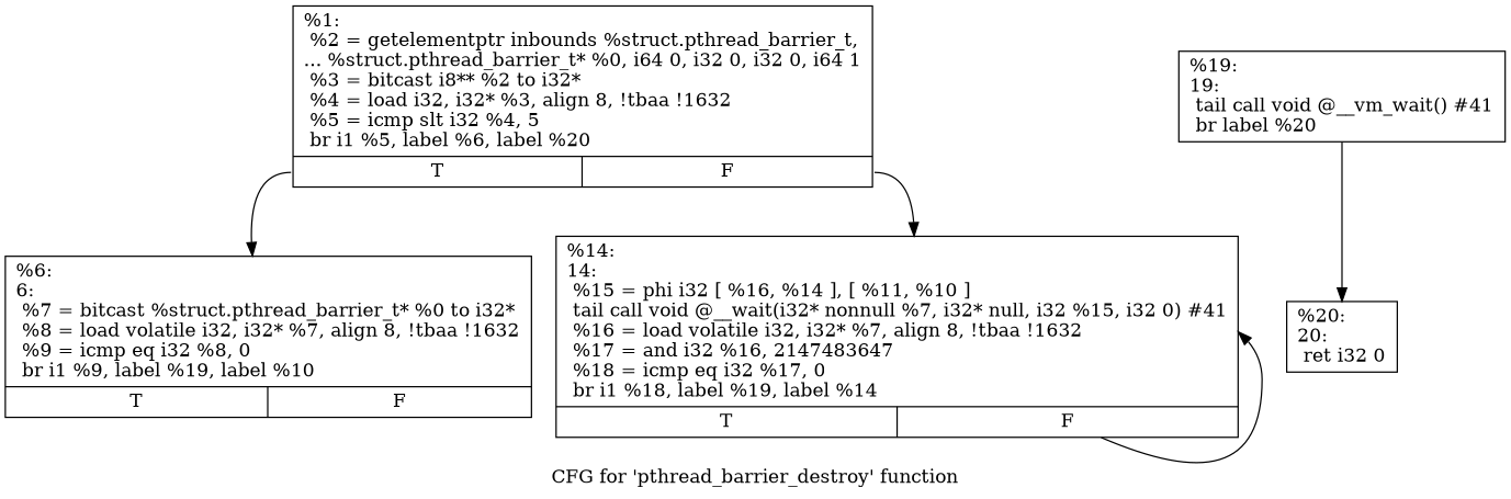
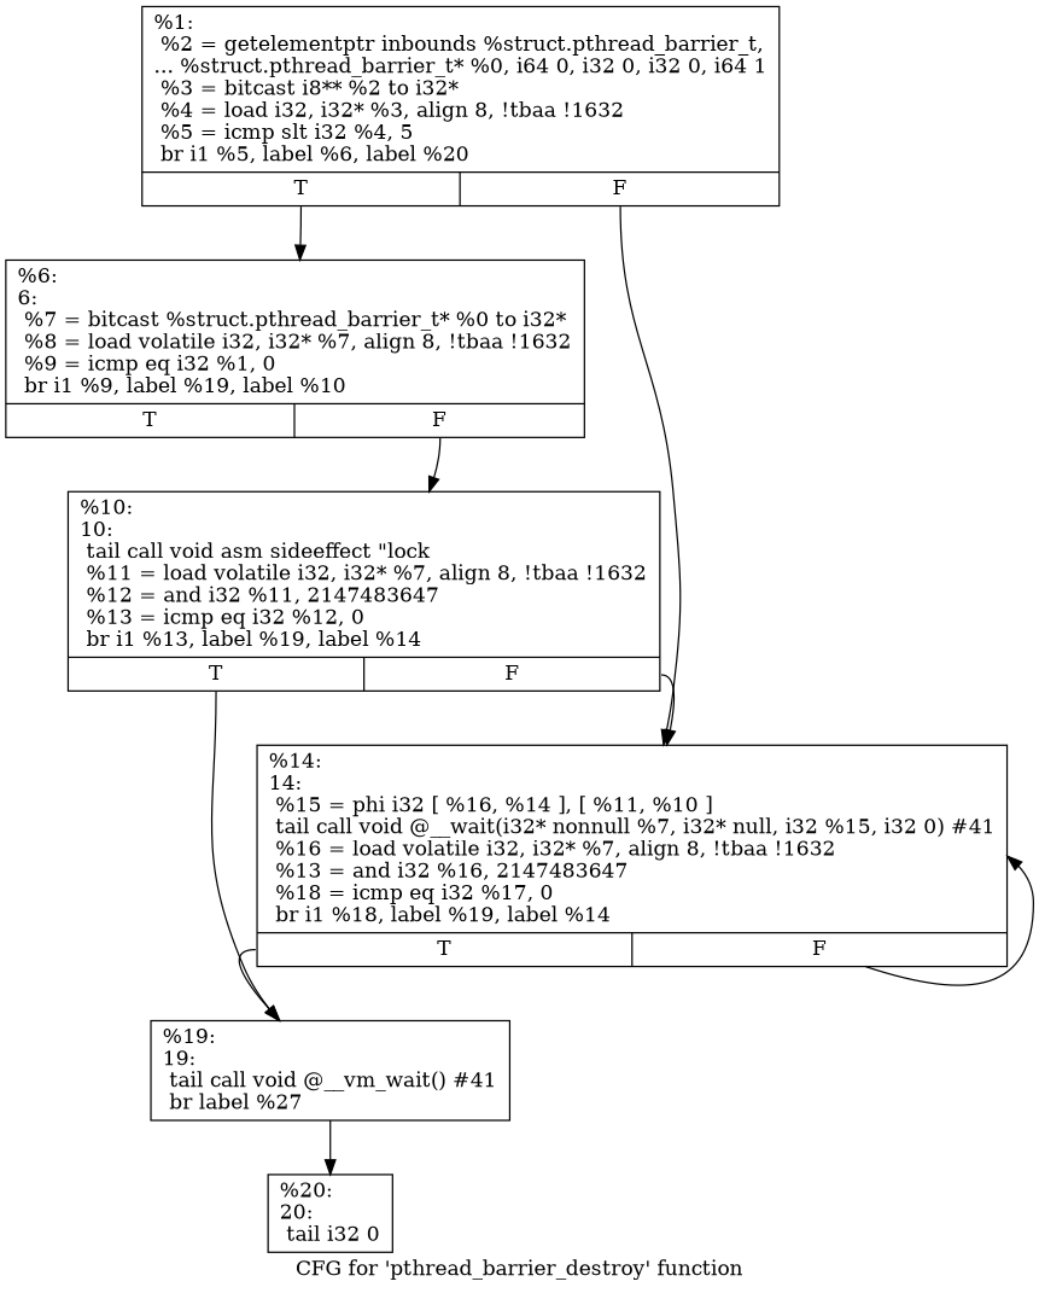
  digraph {
    label="CFG for 'pthread_barrier_destroy' function"
    node [shape=record]
    edge [tailport=s0]
    n1 [label="{%1:\l  %2 = getelementptr inbounds %struct.pthread_barrier_t,\l... %struct.pthread_barrier_t* %0, i64 0, i32 0, i32 0, i64 1\l  %3 = bitcast i8** %2 to i32*\l  %4 = load i32, i32* %3, align 8, !tbaa !1632\l  %5 = icmp slt i32 %4, 5\l  br i1 %5, label %6, label %20\l|{<s0>T|<s1>F}}"]
-   n2 [label="{%6:\l6:                                                \l  %7 = bitcast %struct.pthread_barrier_t* %0 to i32*\l  %8 = load volatile i32, i32* %7, align 8, !tbaa !1632\l  %9 = icmp eq i32 %8, 0\l  br i1 %9, label %19, label %10\l|{<s0>T|<s1>F}}"]
-   n3 [label="{%14:\l14:                                               \l  %15 = phi i32 [ %16, %14 ], [ %11, %10 ]\l  tail call void @__wait(i32* nonnull %7, i32* null, i32 %15, i32 0) #41\l  %16 = load volatile i32, i32* %7, align 8, !tbaa !1632\l  %17 = and i32 %16, 2147483647\l  %18 = icmp eq i32 %17, 0\l  br i1 %18, label %19, label %14\l|{<s0>T|<s1>F}}"]
-   n5 [label="{%20:\l20:                                               \l  ret i32 0\l}"]
-   n6 [label="{%19:\l19:                                               \l  tail call void @__vm_wait() #41\l  br label %20\l}"]
+   n2 [label="{%6:\l6:                                                \l  %7 = bitcast %struct.pthread_barrier_t* %0 to i32*\l  %8 = load volatile i32, i32* %7, align 8, !tbaa !1632\l  %9 = icmp eq i32 %1, 0\l  br i1 %9, label %19, label %10\l|{<s0>T|<s1>F}}"]
+   n3 [label="{%14:\l14:                                               \l  %15 = phi i32 [ %16, %14 ], [ %11, %10 ]\l  tail call void @__wait(i32* nonnull %7, i32* null, i32 %15, i32 0) #41\l  %16 = load volatile i32, i32* %7, align 8, !tbaa !1632\l  %13 = and i32 %16, 2147483647\l  %18 = icmp eq i32 %17, 0\l  br i1 %18, label %19, label %14\l|{<s0>T|<s1>F}}"]
+   n4 [label="{%10:\l10:                                               \l  tail call void asm sideeffect \"lock \l  %11 = load volatile i32, i32* %7, align 8, !tbaa !1632\l  %12 = and i32 %11, 2147483647\l  %13 = icmp eq i32 %12, 0\l  br i1 %13, label %19, label %14\l|{<s0>T|<s1>F}}"]
+   n5 [label="{%20:\l20:                                               \l  tail i32 0\l}"]
+   n6 [label="{%19:\l19:                                               \l  tail call void @__vm_wait() #41\l  br label %27\l}"]
    n1 -> n2
    n1 -> n3 [tailport=s1]
+   n2 -> n4 [tailport=s1]
    n3 -> n3 [tailport=s1]
+   n3 -> n6
+   n4 -> n3 [tailport=s1]
+   n4 -> n6
    n6 -> n5
  }
